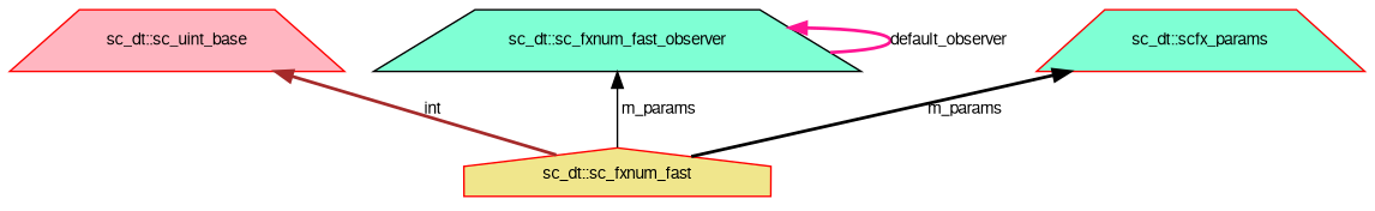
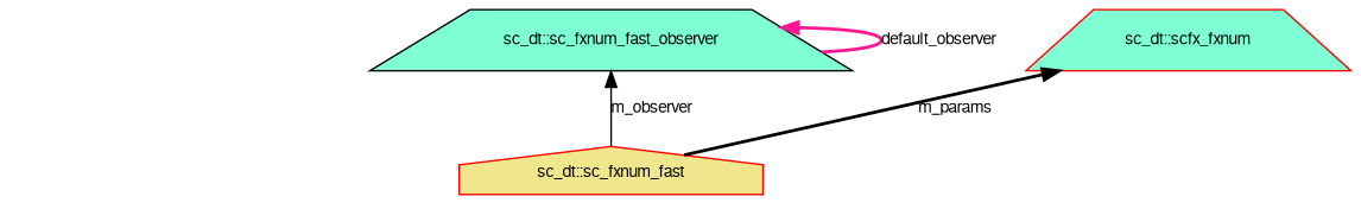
  digraph {
    node [color=red fillcolor=aquamarine fontname=FreeSans fontsize=10 shape=trapezium style=filled]
    edge [color=black dir=back fontname=FreeSans fontsize=10 labelfontname=FreeSans labelfontsize=10 style=bold]
    n1 [fillcolor=khaki fontcolor=black height=0.2 label="sc_dt::sc_fxnum_fast" shape=house width=0.4]
-   n2 [fillcolor=lightpink height=0.2 label="sc_dt::sc_uint_base" width=0.4]
    n3 [color=black height=0.2 label="sc_dt::sc_fxnum_fast_observer" width=0.4]
-   n4 [height=0.2 label="sc_dt::scfx_params" width=0.4]
-   n2 -> n1 [color=brown label=int]
-   n3 -> n1 [label=m_params style=solid]
+   n4 [height=0.2 label="sc_dt::scfx_fxnum" width=0.4]
+   n3 -> n1 [label=m_observer style=solid]
    n3 -> n3 [color=deeppink label=default_observer]
    n4 -> n1 [label=m_params]
  }
